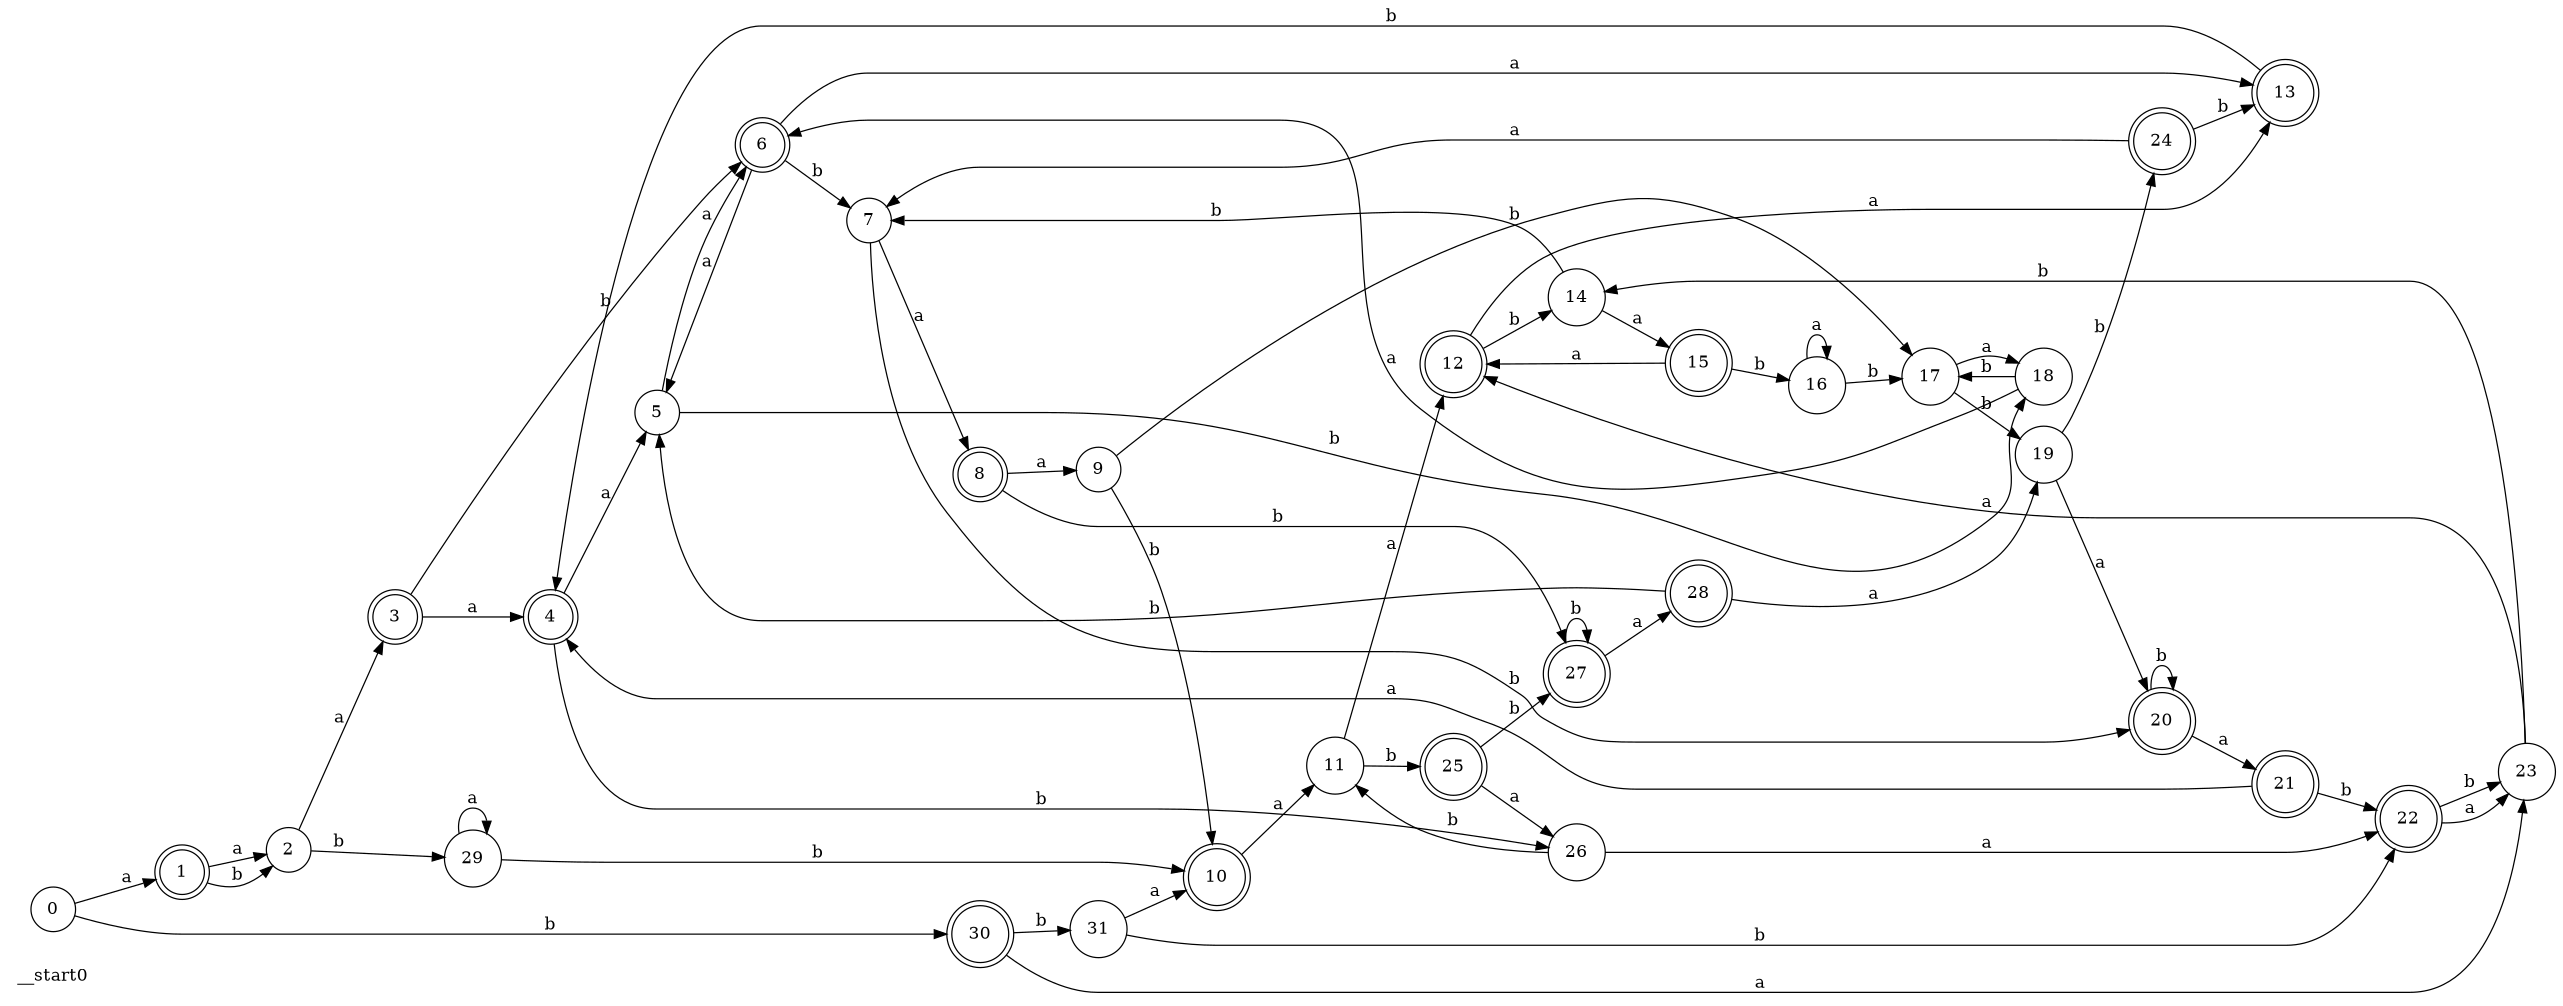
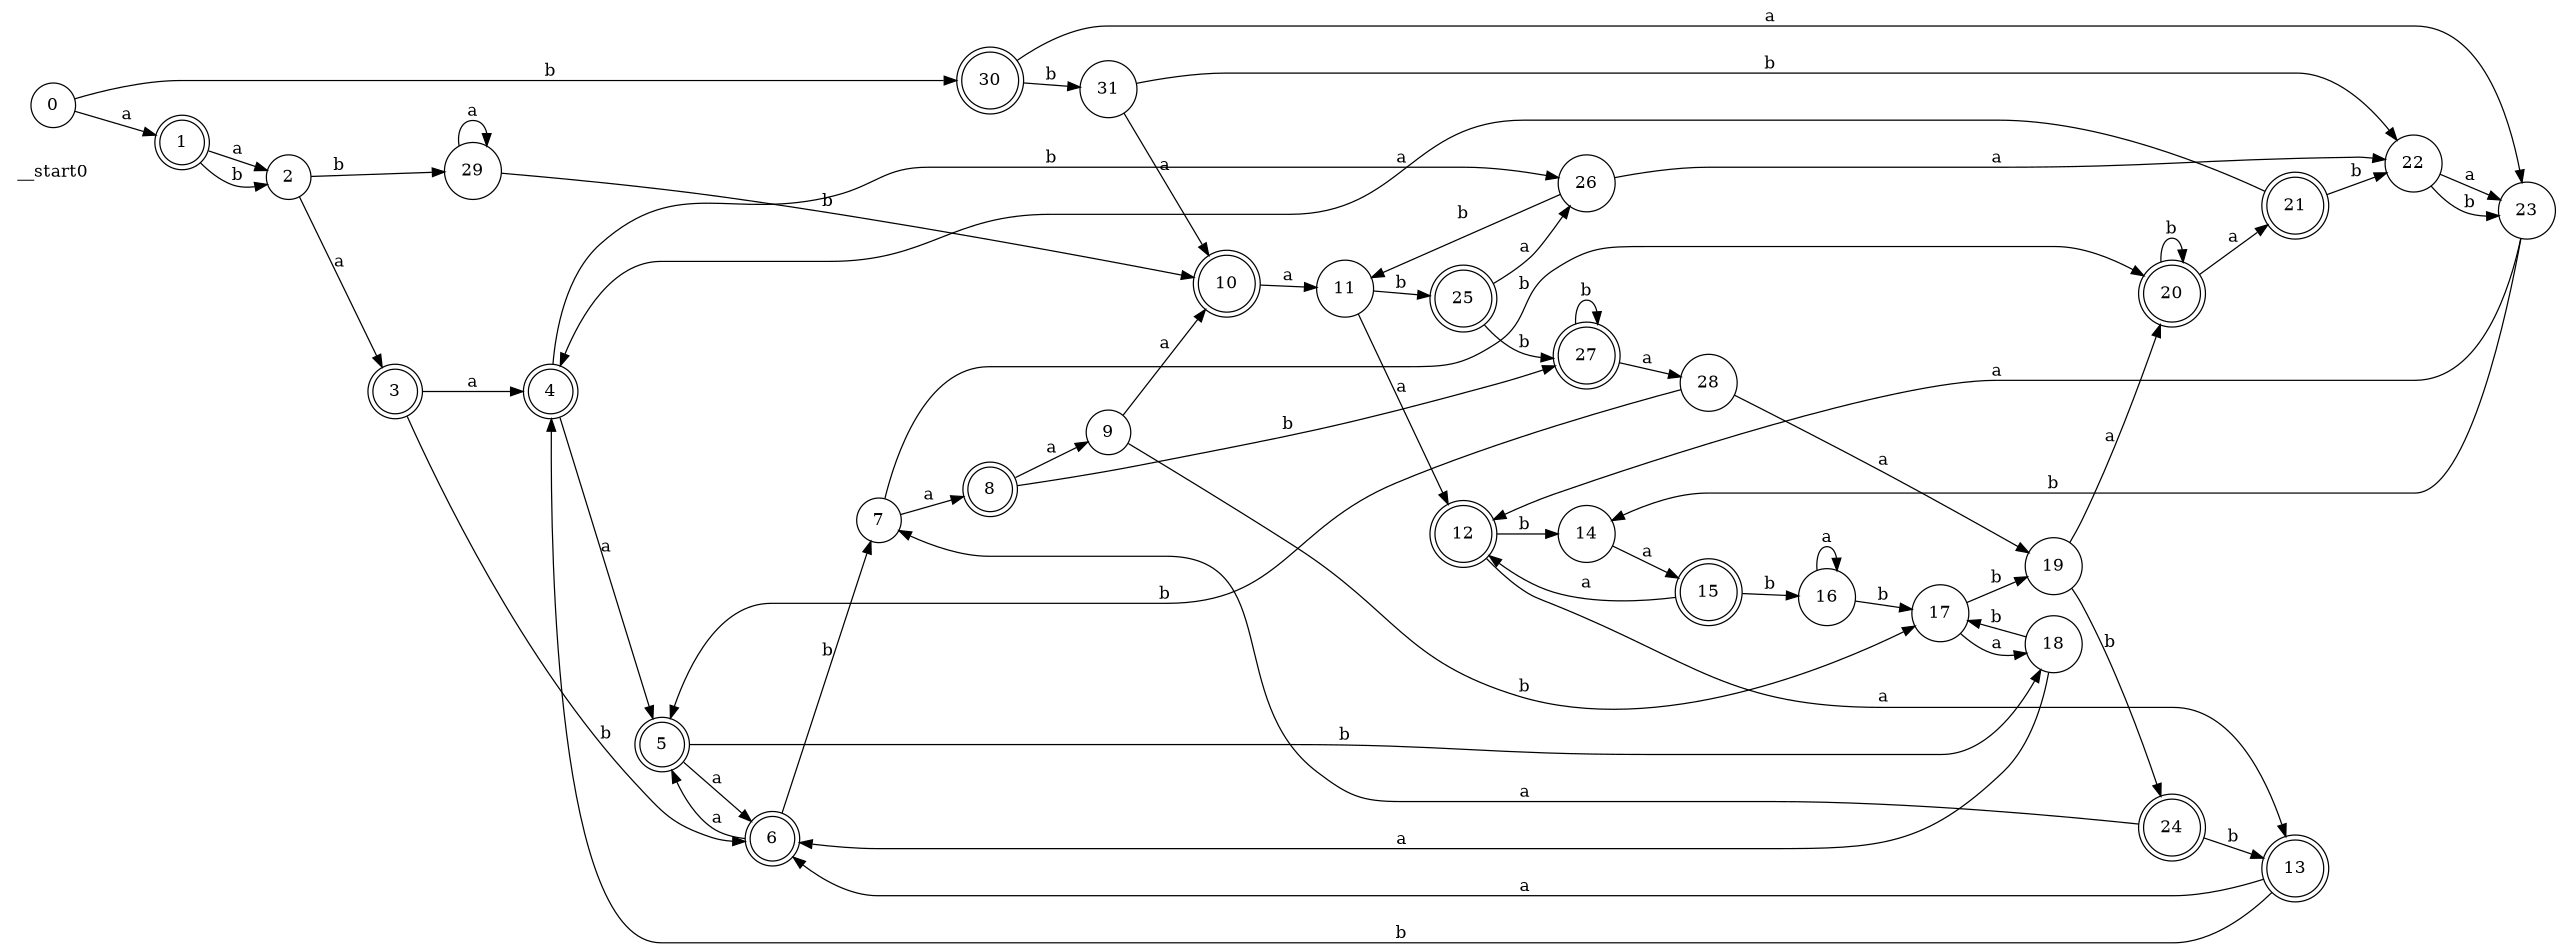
  digraph {
    rankdir=LR
    node [shape=circle color=black fillcolor=white style=filled]
    __start0 [shape=none color="" fillcolor="" style=""]
    n2 [label=0]
    n3 [label=1 shape=doublecircle style="rounded,filled"]
    n4 [label=30 shape=doublecircle style="rounded,filled"]
    n5 [label=2]
    n6 [label=23]
    n7 [label=31]
    n8 [label=3 shape=doublecircle style="rounded,filled"]
    n9 [label=29]
    n10 [label=4 shape=doublecircle style="rounded,filled"]
    n11 [label=6 shape=doublecircle style="rounded,filled"]
    n12 [label=10 shape=doublecircle style="rounded,filled"]
-   n13 [label=5]
+   n13 [label=5 shape=doublecircle]
    n14 [label=26]
    n15 [label=7]
    n16 [label=18]
    n17 [label=11 style="rounded,filled"]
-   n18 [label=22 shape=doublecircle]
+   n18 [label=22]
    n19 [label=17]
    n20 [label=8 shape=doublecircle style="rounded,filled"]
    n21 [label=20 shape=doublecircle style="rounded,filled"]
    n22 [label=9]
    n23 [label=27 shape=doublecircle style="rounded,filled"]
    n24 [label=21 shape=doublecircle style="rounded,filled"]
-   n25 [label=28 shape=doublecircle]
+   n25 [label=28]
    n26 [label=19]
    n27 [label=12 shape=doublecircle style="rounded,filled"]
    n28 [label=25 shape=doublecircle style="rounded,filled"]
    n29 [label=13 shape=doublecircle style="rounded,filled"]
    n30 [label=14]
    n31 [label=15 shape=doublecircle style="rounded,filled"]
    n32 [label=16]
    n33 [label=24 shape=doublecircle style="rounded,filled"]
    n2 -> n3 [label=a]
    n2 -> n4 [label=b]
    n3 -> n5 [label=a]
    n3 -> n5 [label=b]
    n4 -> n6 [label=a]
    n4 -> n7 [label=b]
    n5 -> n8 [label=a]
    n5 -> n9 [label=b]
    n6 -> n27 [label=a]
    n6 -> n30 [label=b]
    n7 -> n12 [label=a]
    n7 -> n18 [label=b]
    n8 -> n10 [label=a]
    n8 -> n11 [label=b]
    n9 -> n9 [label=a]
    n9 -> n12 [label=b]
    n10 -> n13 [label=a]
    n10 -> n14 [label=b]
    n11 -> n13 [label=a]
    n11 -> n15 [label=b]
    n12 -> n17 [label=a]
    n13 -> n11 [label=a]
    n13 -> n16 [label=b]
    n14 -> n17 [label=b]
    n14 -> n18 [label=a]
    n15 -> n20 [label=a]
    n15 -> n21 [label=b]
    n16 -> n11 [label=a]
    n16 -> n19 [label=b]
    n17 -> n27 [label=a]
    n17 -> n28 [label=b]
    n18 -> n6 [label=a]
    n18 -> n6 [label=b]
    n19 -> n16 [label=a]
    n19 -> n26 [label=b]
    n20 -> n22 [label=a]
    n20 -> n23 [label=b]
    n21 -> n21 [label=b]
    n21 -> n24 [label=a]
-   n22 -> n12 [label=b]
+   n22 -> n12 [label=a]
    n22 -> n19 [label=b]
    n23 -> n23 [label=b]
    n23 -> n25 [label=a]
    n24 -> n10 [label=a]
    n24 -> n18 [label=b]
    n25 -> n13 [label=b]
    n25 -> n26 [label=a]
    n26 -> n21 [label=a]
    n26 -> n33 [label=b]
    n27 -> n29 [label=a]
    n27 -> n30 [label=b]
    n28 -> n14 [label=a]
    n28 -> n23 [label=b]
    n29 -> n10 [label=b]
-   n11 -> n29 [label=a]
-   n30 -> n15 [label=b]
+   n29 -> n11 [label=a]
    n30 -> n31 [label=a]
    n31 -> n27 [label=a]
    n31 -> n32 [label=b]
    n32 -> n19 [label=b]
    n32 -> n32 [label=a]
    n33 -> n15 [label=a]
    n33 -> n29 [label=b]
  }
